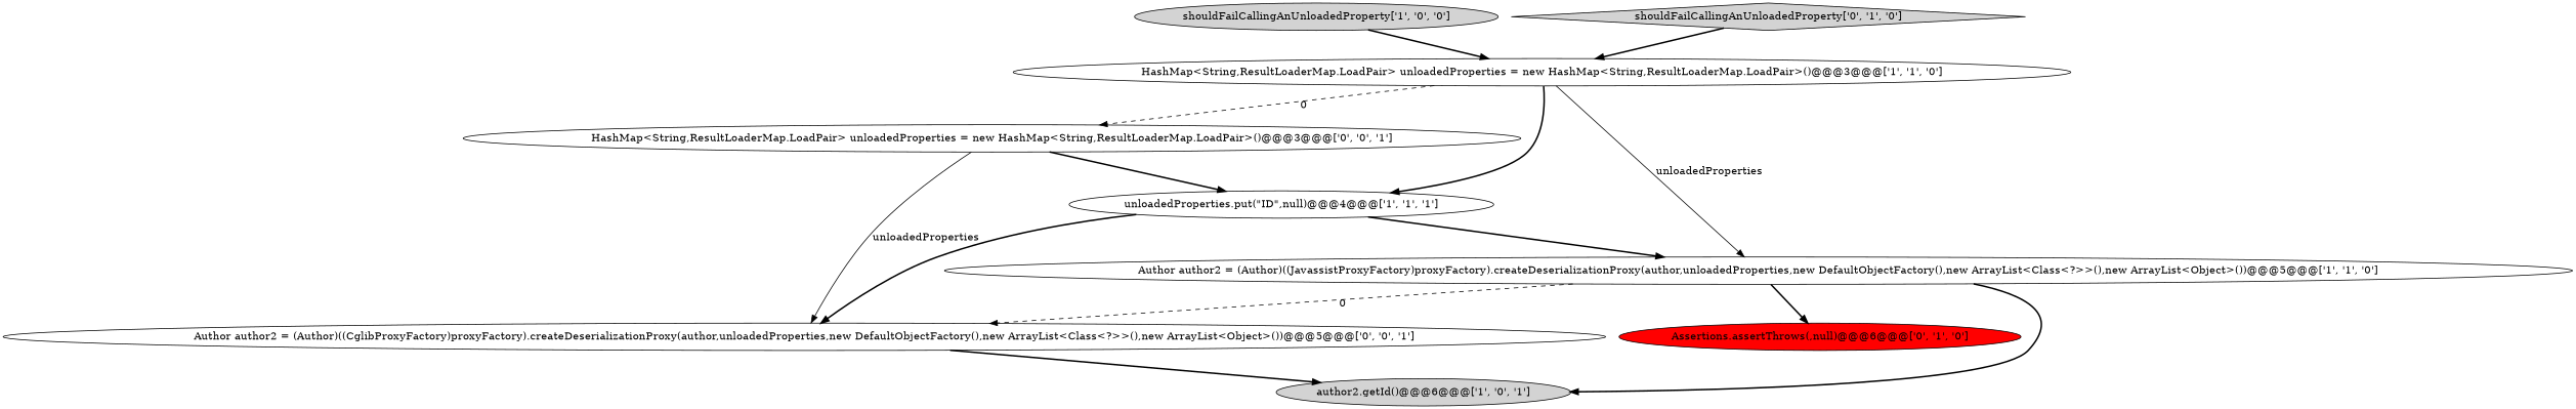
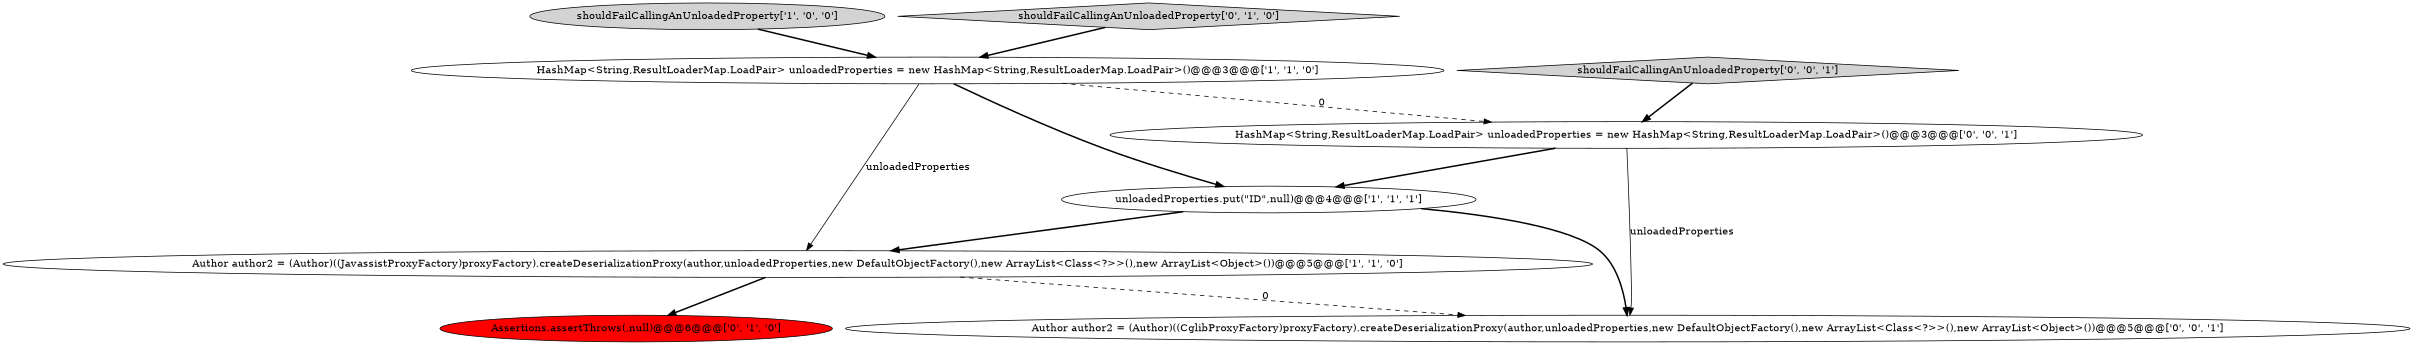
  digraph {
    node [fillcolor=white shape=ellipse style=filled]
    edge [style=bold]
    n1 [fillcolor=red label="Assertions.assertThrows(,null)@@@6@@@['0', '1', '0']"]
    n2 [label="unloadedProperties.put(\"ID\",null)@@@4@@@['1', '1', '1']"]
    n3 [label="Author author2 = (Author)((JavassistProxyFactory)proxyFactory).createDeserializationProxy(author,unloadedProperties,new DefaultObjectFactory(),new ArrayList<Class<?>>(),new ArrayList<Object>())@@@5@@@['1', '1', '0']"]
    n4 [label="Author author2 = (Author)((CglibProxyFactory)proxyFactory).createDeserializationProxy(author,unloadedProperties,new DefaultObjectFactory(),new ArrayList<Class<?>>(),new ArrayList<Object>())@@@5@@@['0', '0', '1']"]
-   n5 [fillcolor=lightgray label="author2.getId()@@@6@@@['1', '0', '1']"]
    n6 [fillcolor=lightgray label="shouldFailCallingAnUnloadedProperty['1', '0', '0']"]
    n7 [label="HashMap<String,ResultLoaderMap.LoadPair> unloadedProperties = new HashMap<String,ResultLoaderMap.LoadPair>()@@@3@@@['1', '1', '0']"]
    n8 [label="HashMap<String,ResultLoaderMap.LoadPair> unloadedProperties = new HashMap<String,ResultLoaderMap.LoadPair>()@@@3@@@['0', '0', '1']"]
+   n9 [fillcolor=lightgray label="shouldFailCallingAnUnloadedProperty['0', '0', '1']" shape=diamond]
    n10 [fillcolor=lightgray label="shouldFailCallingAnUnloadedProperty['0', '1', '0']" shape=diamond]
    n2 -> n3
    n2 -> n4
    n3 -> n1
    n3 -> n4 [label=0 style=dashed]
-   n3 -> n5
-   n4 -> n5
    n6 -> n7
    n7 -> n2
    n7 -> n3 [label=unloadedProperties style=solid]
    n7 -> n8 [label=0 style=dashed]
    n8 -> n2
    n8 -> n4 [label=unloadedProperties style=solid]
+   n9 -> n8
    n10 -> n7
  }
